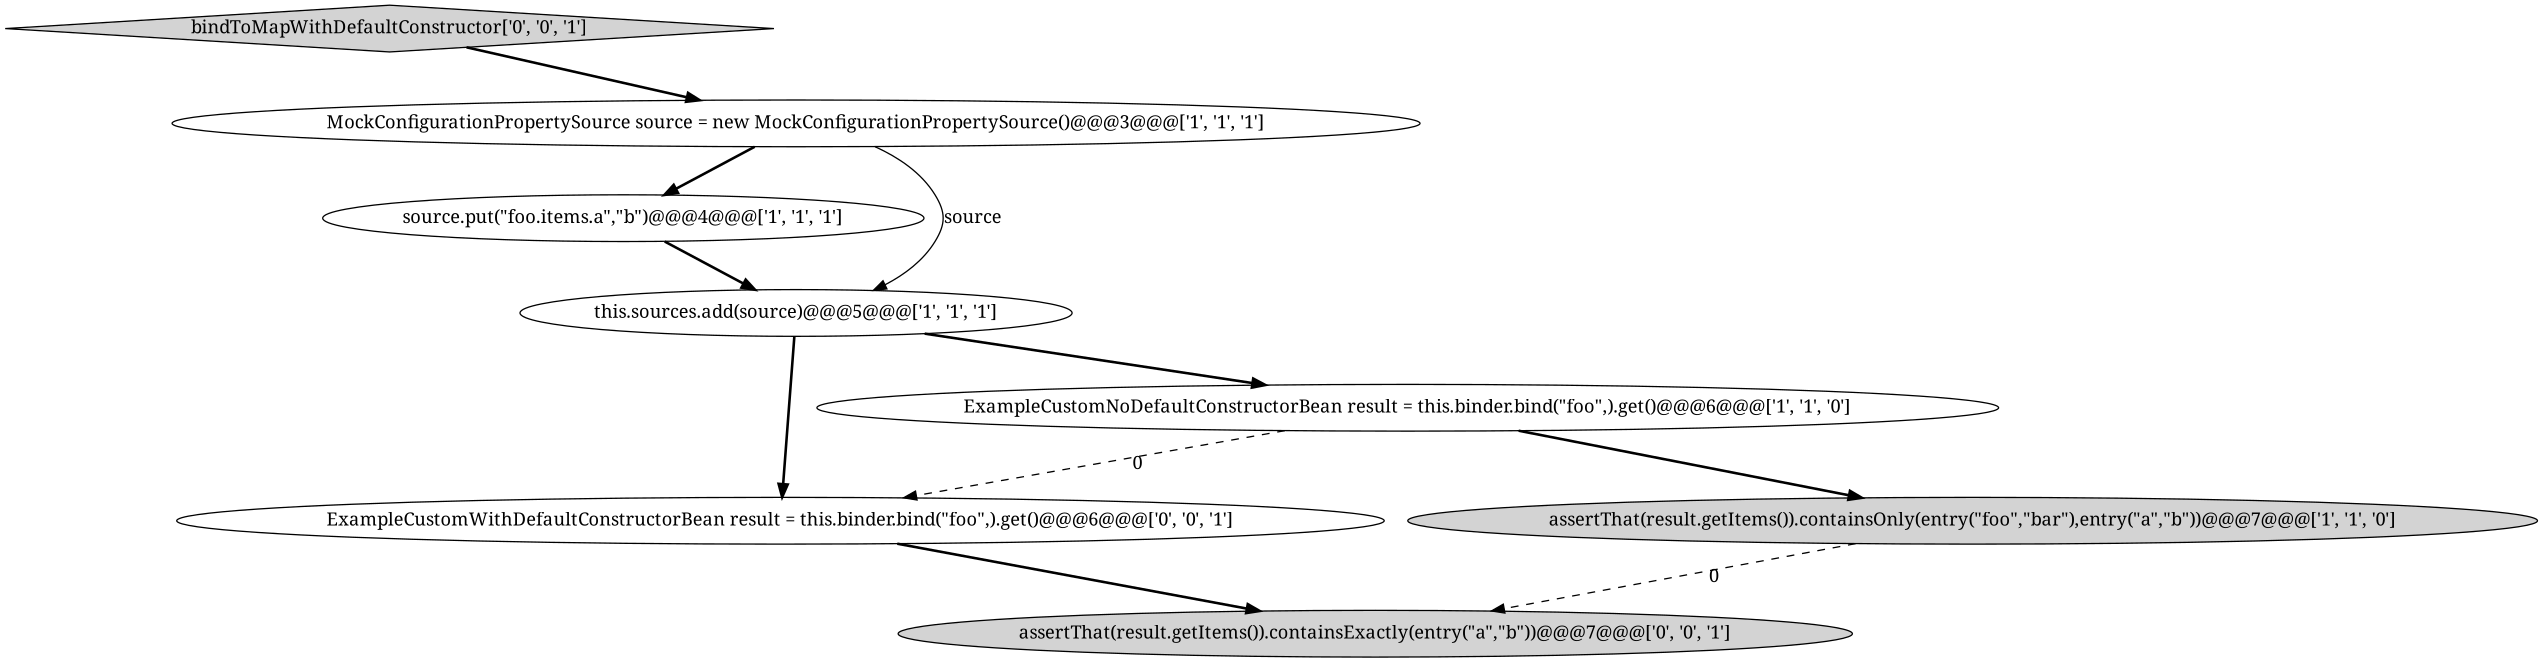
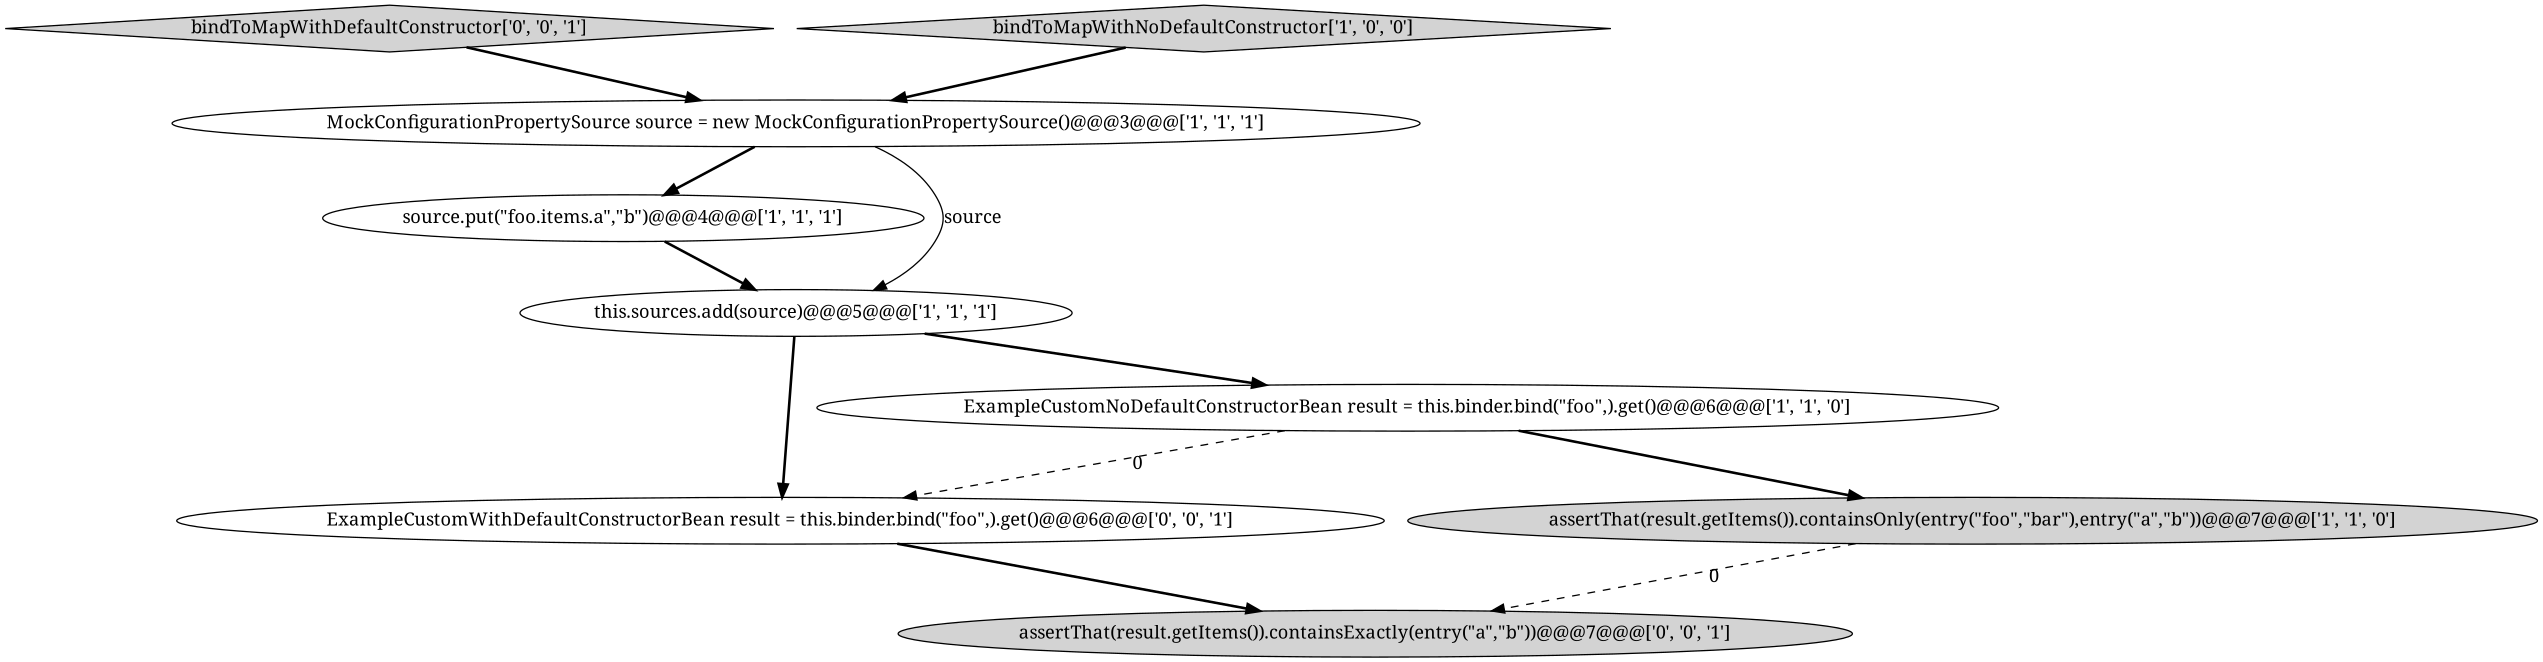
  digraph {
    fontname="Noto Serif"
    node [fillcolor=white fontname="Noto Serif" shape=ellipse style=filled]
    edge [fontname="Noto Serif" style=bold]
    n1 [label="MockConfigurationPropertySource source = new MockConfigurationPropertySource()@@@3@@@['1', '1', '1']"]
    n2 [label="source.put(\"foo.items.a\",\"b\")@@@4@@@['1', '1', '1']"]
    n3 [label="this.sources.add(source)@@@5@@@['1', '1', '1']"]
    n4 [label="ExampleCustomWithDefaultConstructorBean result = this.binder.bind(\"foo\",).get()@@@6@@@['0', '0', '1']"]
    n5 [label="ExampleCustomNoDefaultConstructorBean result = this.binder.bind(\"foo\",).get()@@@6@@@['1', '1', '0']"]
    n6 [fillcolor=lightgray label="assertThat(result.getItems()).containsExactly(entry(\"a\",\"b\"))@@@7@@@['0', '0', '1']"]
    n7 [fillcolor=lightgray label="bindToMapWithDefaultConstructor['0', '0', '1']" shape=diamond]
    n8 [fillcolor=lightgray label="assertThat(result.getItems()).containsOnly(entry(\"foo\",\"bar\"),entry(\"a\",\"b\"))@@@7@@@['1', '1', '0']"]
+   n9 [fillcolor=lightgray label="bindToMapWithNoDefaultConstructor['1', '0', '0']" shape=diamond]
    n1 -> n2
    n1 -> n3 [label=source style=solid]
    n2 -> n3
    n3 -> n4
    n3 -> n5
    n4 -> n6
    n5 -> n4 [label=0 style=dashed]
    n5 -> n8
    n7 -> n1
    n8 -> n6 [label=0 style=dashed]
+   n9 -> n1
  }
